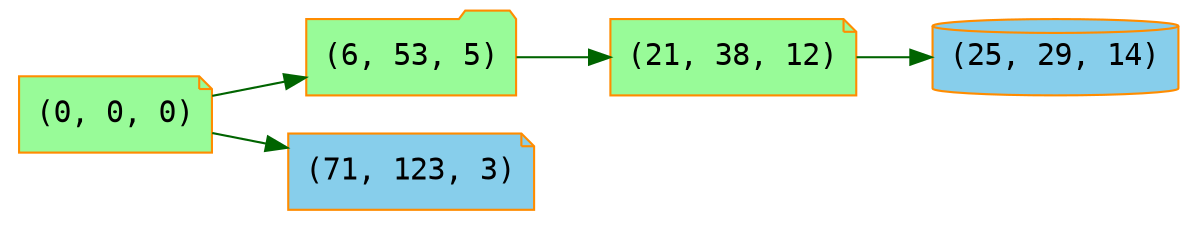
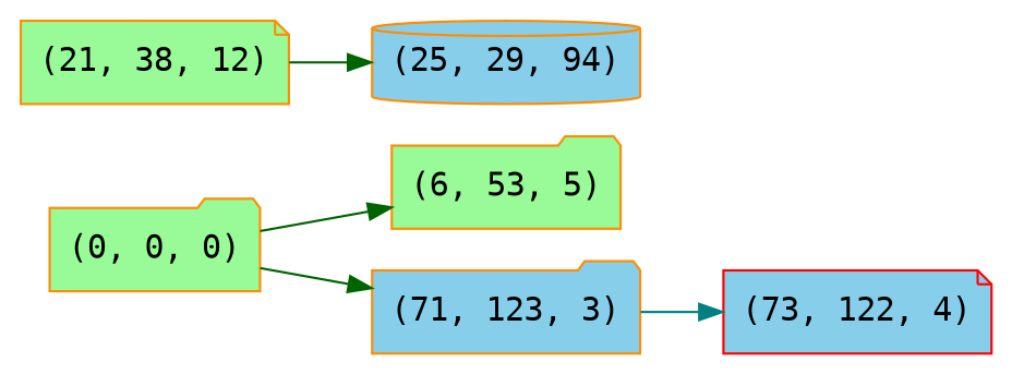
  digraph {
    fontname="DejaVu Sans Mono"
    rankdir=LR
    node [color=darkorange fillcolor=palegreen fontname="DejaVu Sans Mono" shape=note style=filled]
    edge [color=darkgreen fontname="DejaVu Sans Mono"]
-   "(0, 0, 0)"
+   "(0, 0, 0)" [shape=folder]
    "(6, 53, 5)" [shape=folder]
-   "(71, 123, 3)" [fillcolor=skyblue]
+   "(71, 123, 3)" [fillcolor=skyblue shape=folder]
    "(21, 38, 12)"
-   "(25, 29, 14)" [fillcolor=skyblue shape=cylinder]
+   "(73, 122, 4)" [color=red fillcolor=skyblue]
+   "(25, 29, 14)" [fillcolor=skyblue shape=cylinder label="(25, 29, 94)"]
    "(0, 0, 0)" -> "(6, 53, 5)"
    "(0, 0, 0)" -> "(71, 123, 3)"
-   "(6, 53, 5)" -> "(21, 38, 12)"
+   "(71, 123, 3)" -> "(73, 122, 4)" [color=teal]
    "(21, 38, 12)" -> "(25, 29, 14)"
  }
